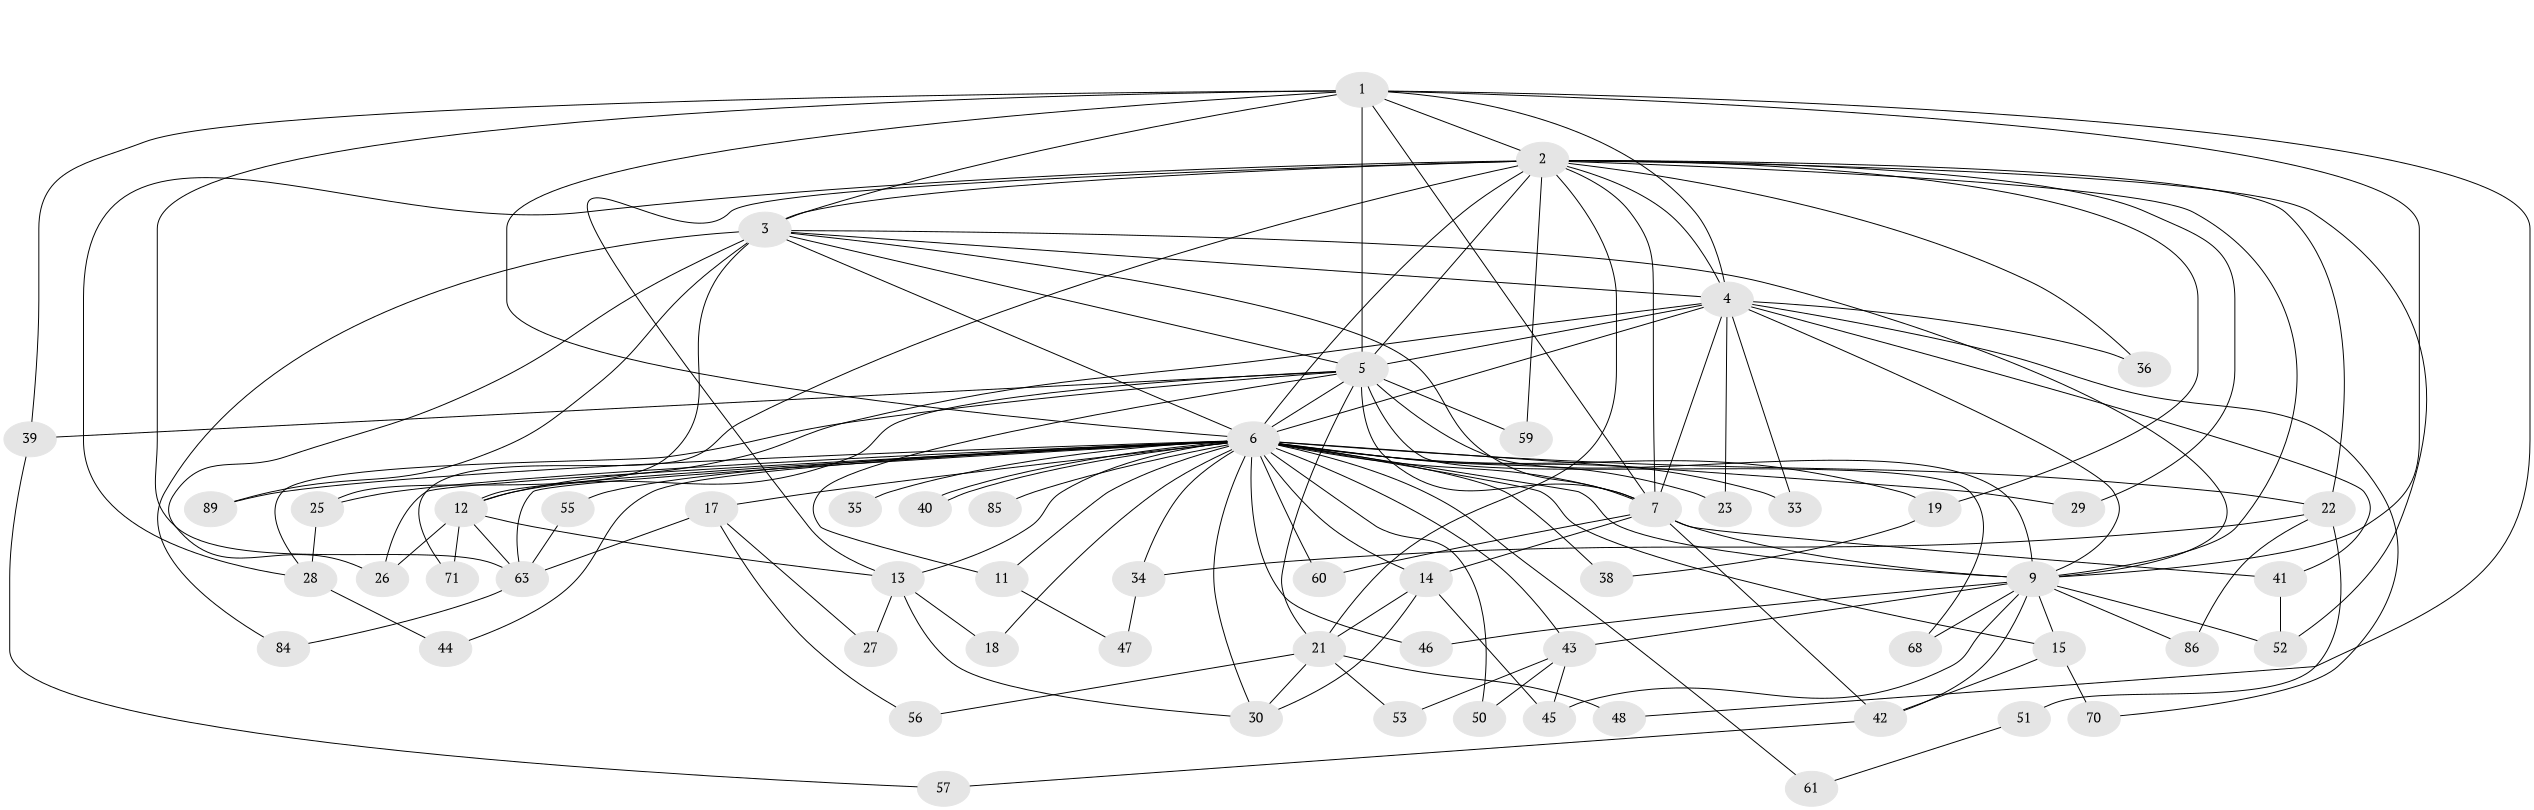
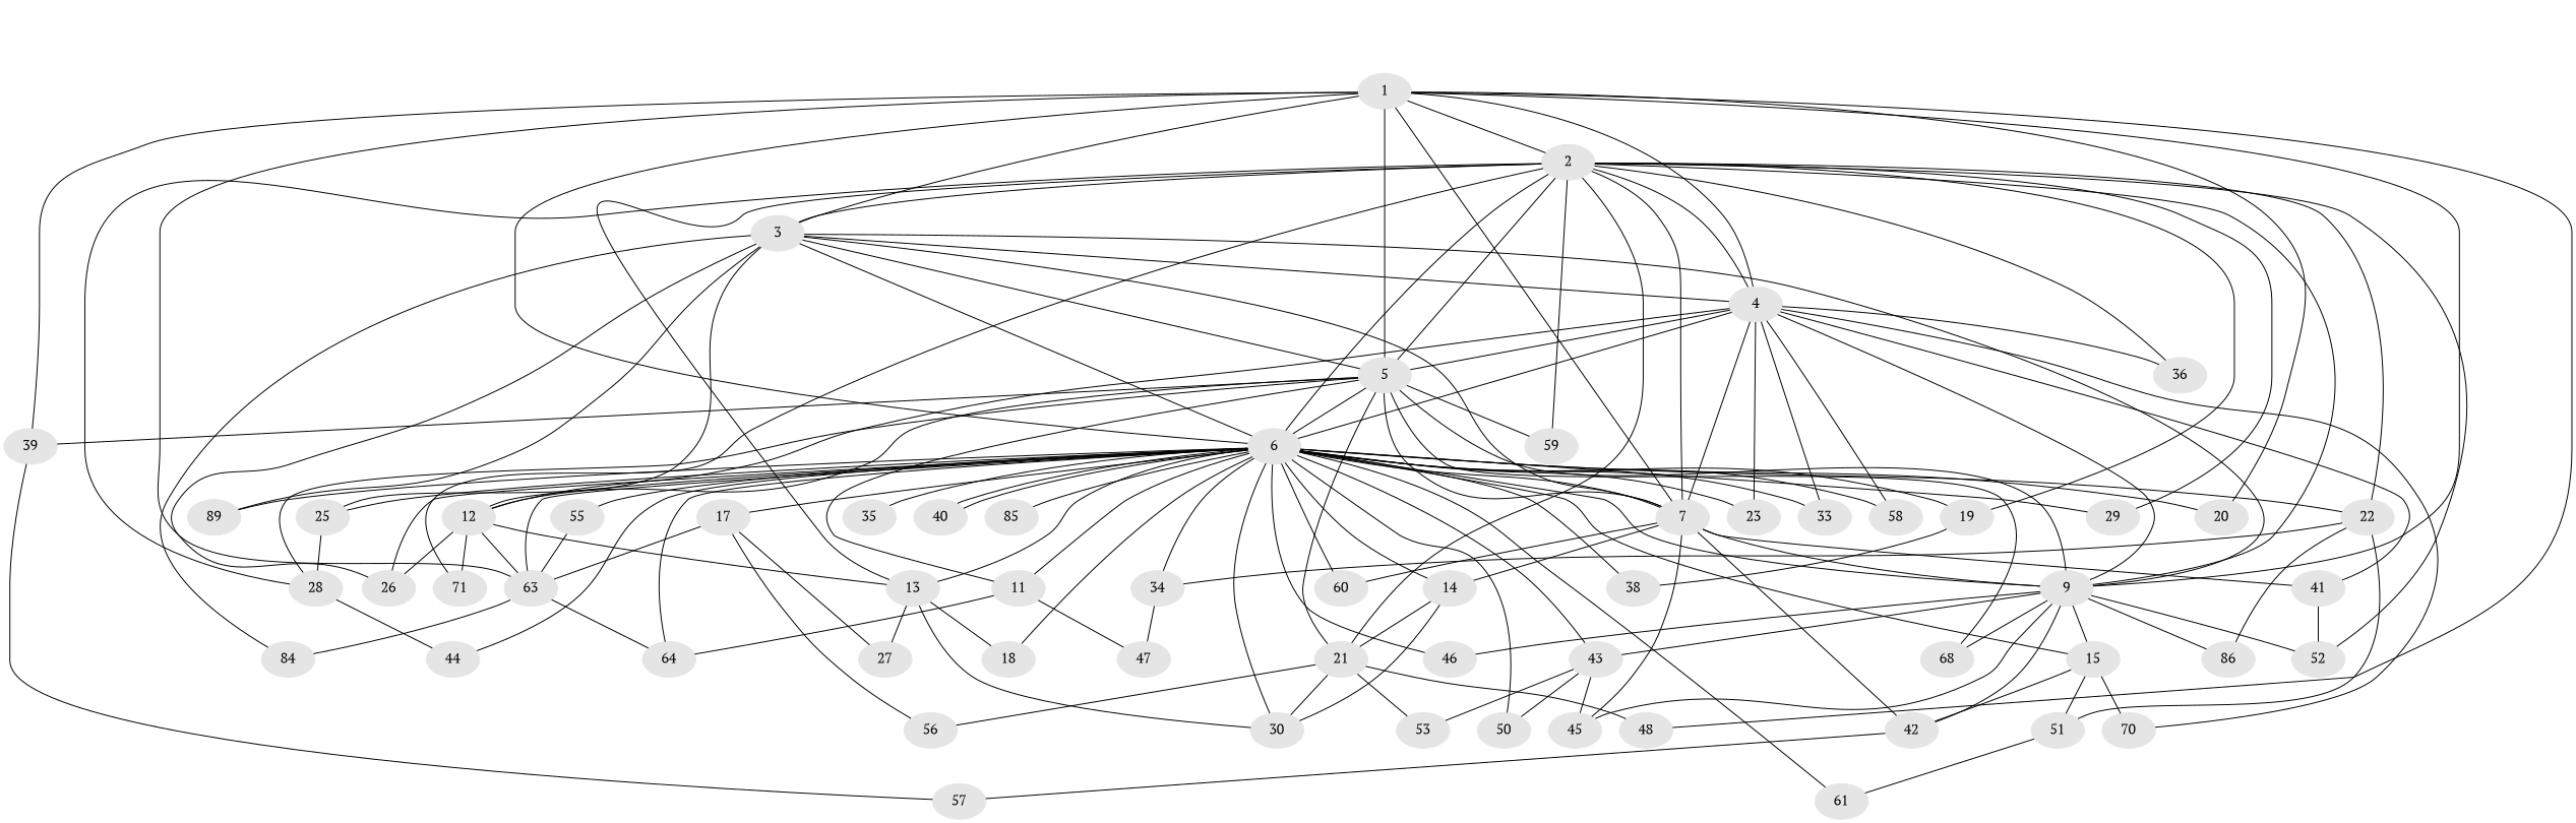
  graph {
    fontname="PT Serif"
    node [color=gray90 fontname="PT Serif" style=filled]
    edge [fontname="PT Serif"]
    1
    2
    3
    4 [super="+72+54"]
    5 [super="+31"]
    6 [super="+67+74+83+24+8+76"]
    7 [super="+85+73"]
    9
+   20
    39
    48
    63 [super="+80+66"]
    13 [super="+16"]
    19
    21 [super="+37"]
    22
    28 [super="+32"]
    29
    36
    52
    59
    n22 [label=71]
    25
    26 [super="+87"]
    n25 [label=89]
    84
    12
    23
    33
    41
+   58
    70 [super="+77"]
    11
    68
    14
    15
    17
    18
    30
    34 [super="+69"]
    35
    38
    40
    43
    44
    46
    50
    55
    60
    61
+   64
    n52 [label=85]
    42 [super="+79"]
    45
    86
    57
    27
    56
    53
    51
    47
    1 -- 2
    1 -- 3
    1 -- 4
    1 -- 5
    1 -- 6 [weight=3]
    1 -- 7
    1 -- 9
+   1 -- 20
    1 -- 39
    1 -- 48
    1 -- 63
    2 -- 3
    2 -- 4
    2 -- 5 [weight=2]
    2 -- 6 [weight=3]
    2 -- 7 [weight=2]
    2 -- 9
    2 -- 13
    2 -- 19
    2 -- 21
    2 -- 22
    2 -- 28
    2 -- 29
    2 -- 36
    2 -- 52
    2 -- 59
    2 -- n22
    3 -- 4
    3 -- 5
    3 -- 6 [weight=3]
    3 -- 7
    3 -- 9
    3 -- 25
    3 -- 26
    3 -- n25
    3 -- 84
    4 -- 5
    4 -- 6 [weight=3]
    4 -- 7
    4 -- 9 [weight=2]
    4 -- 36
    4 -- 12
    4 -- 23
    4 -- 33
    4 -- 41
+   4 -- 58
    4 -- 70
    5 -- 6 [weight=3]
    5 -- 7
    5 -- 9
    5 -- 39
    5 -- 21
    5 -- 28
    5 -- 59
    5 -- 12
    5 -- 11
    5 -- 68
    6 -- 7 [weight=3]
    6 -- 9 [weight=4]
+   6 -- 20
    6 -- 63
    6 -- 13
    6 -- 19
    6 -- 22
    6 -- 29
    6 -- 25
    6 -- 26
    6 -- n25
    6 -- 12 [weight=2]
    6 -- 23
    6 -- 33
+   6 -- 58
    6 -- 11
    6 -- 14
    6 -- 15
    6 -- 17 [weight=2]
    6 -- 18
    6 -- 30
    6 -- 34 [weight=2]
    6 -- 35
    6 -- 38
    6 -- 40
    6 -- 40
    6 -- 43
    6 -- 44
    6 -- 46
    6 -- 50
    6 -- 55 [weight=2]
    6 -- 60
    6 -- 61
+   6 -- 64
    6 -- n52 [weight=2]
    7 -- 9
    7 -- 41
    7 -- 14
    7 -- 60
    7 -- 42
-   14 -- 45
+   7 -- 45
    9 -- 52
    9 -- 68
    9 -- 15
    9 -- 43
    9 -- 46
    9 -- 42
    9 -- 45
    9 -- 86
    39 -- 57
    63 -- 84
+   63 -- 64
    13 -- 18
    13 -- 30
    13 -- 27
    19 -- 38
    21 -- 48
    21 -- 30
    21 -- 56
    21 -- 53
    22 -- 34
    22 -- 86
    22 -- 51
    28 -- 44
    25 -- 28
    12 -- 63
    12 -- 13
    12 -- n22
    12 -- 26
    41 -- 52
+   11 -- 64
    11 -- 47
    14 -- 21
    14 -- 30
    15 -- 70 [weight=2]
    15 -- 42
+   15 -- 51
    17 -- 63
    17 -- 27
    17 -- 56
    34 -- 47
    43 -- 50
    43 -- 45
    43 -- 53
    55 -- 63
    42 -- 57
    51 -- 61
  }
